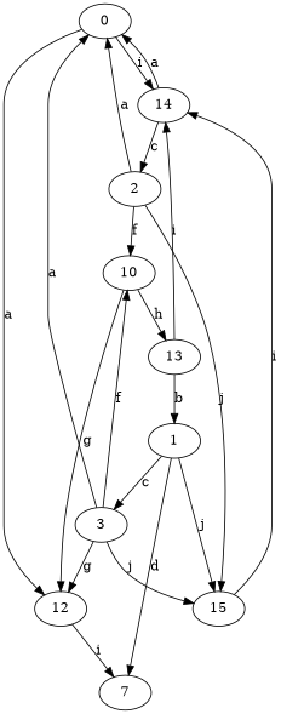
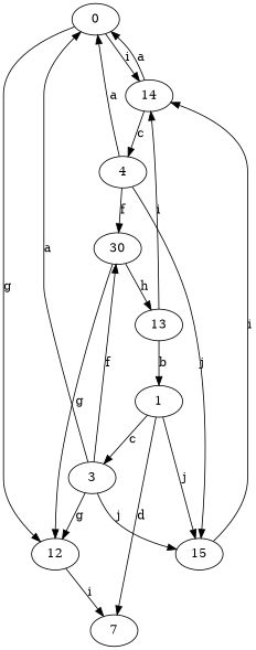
  strict digraph {
    0
    12
    14
    7
-   4 [label=2]
+   4
    1
    3
    15
-   10
+   10 [label=30]
    13
-   0 -> 12 [label=a]
+   0 -> 12 [label=g]
    0 -> 14 [label=i]
    12 -> 7 [label=i]
    14 -> 0 [label=a]
    14 -> 4 [label=c]
    4 -> 0 [label=a]
    4 -> 15 [label=j]
    4 -> 10 [label=f]
    1 -> 7 [label=d]
    1 -> 3 [label=c]
    1 -> 15 [label=j]
    3 -> 0 [label=a]
    3 -> 12 [label=g]
    3 -> 15 [label=j]
    3 -> 10 [label=f]
    15 -> 14 [label=i]
    10 -> 12 [label=g]
    10 -> 13 [label=h]
    13 -> 14 [label=i]
    13 -> 1 [label=b]
  }
